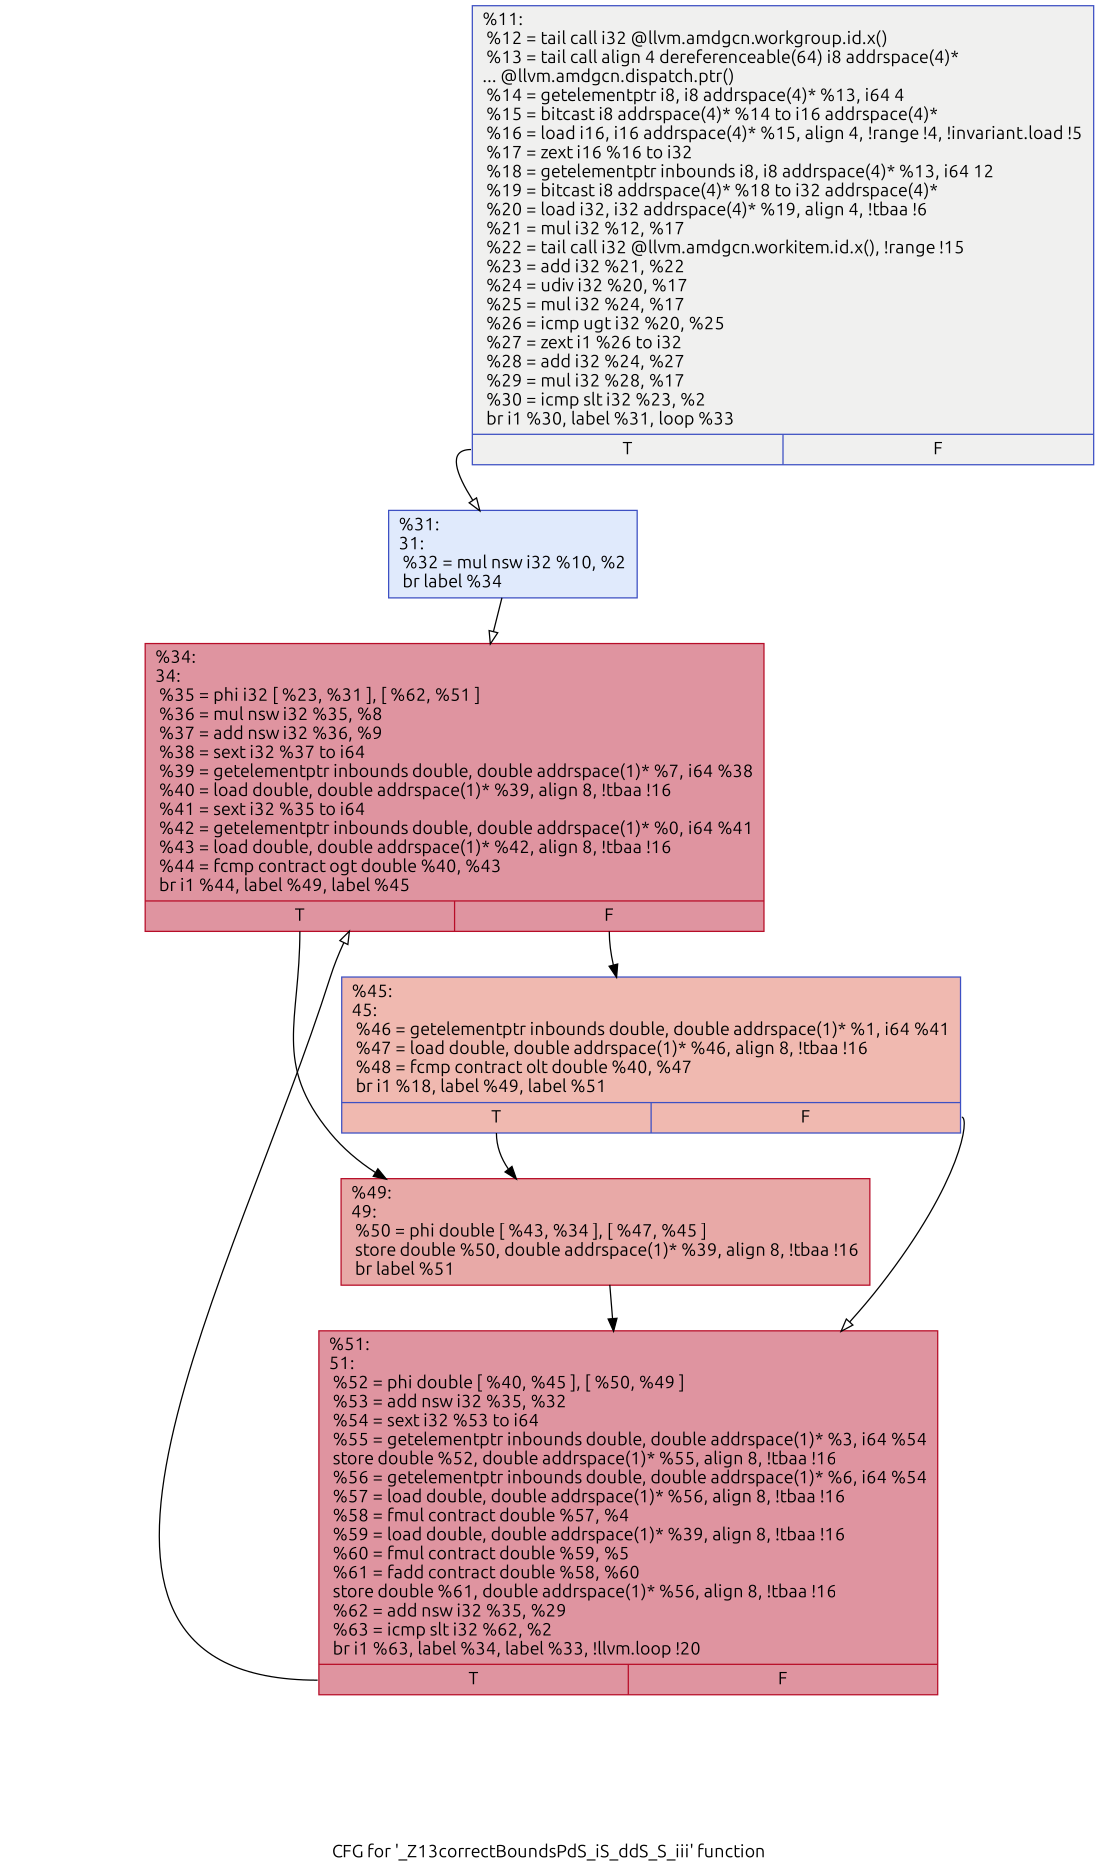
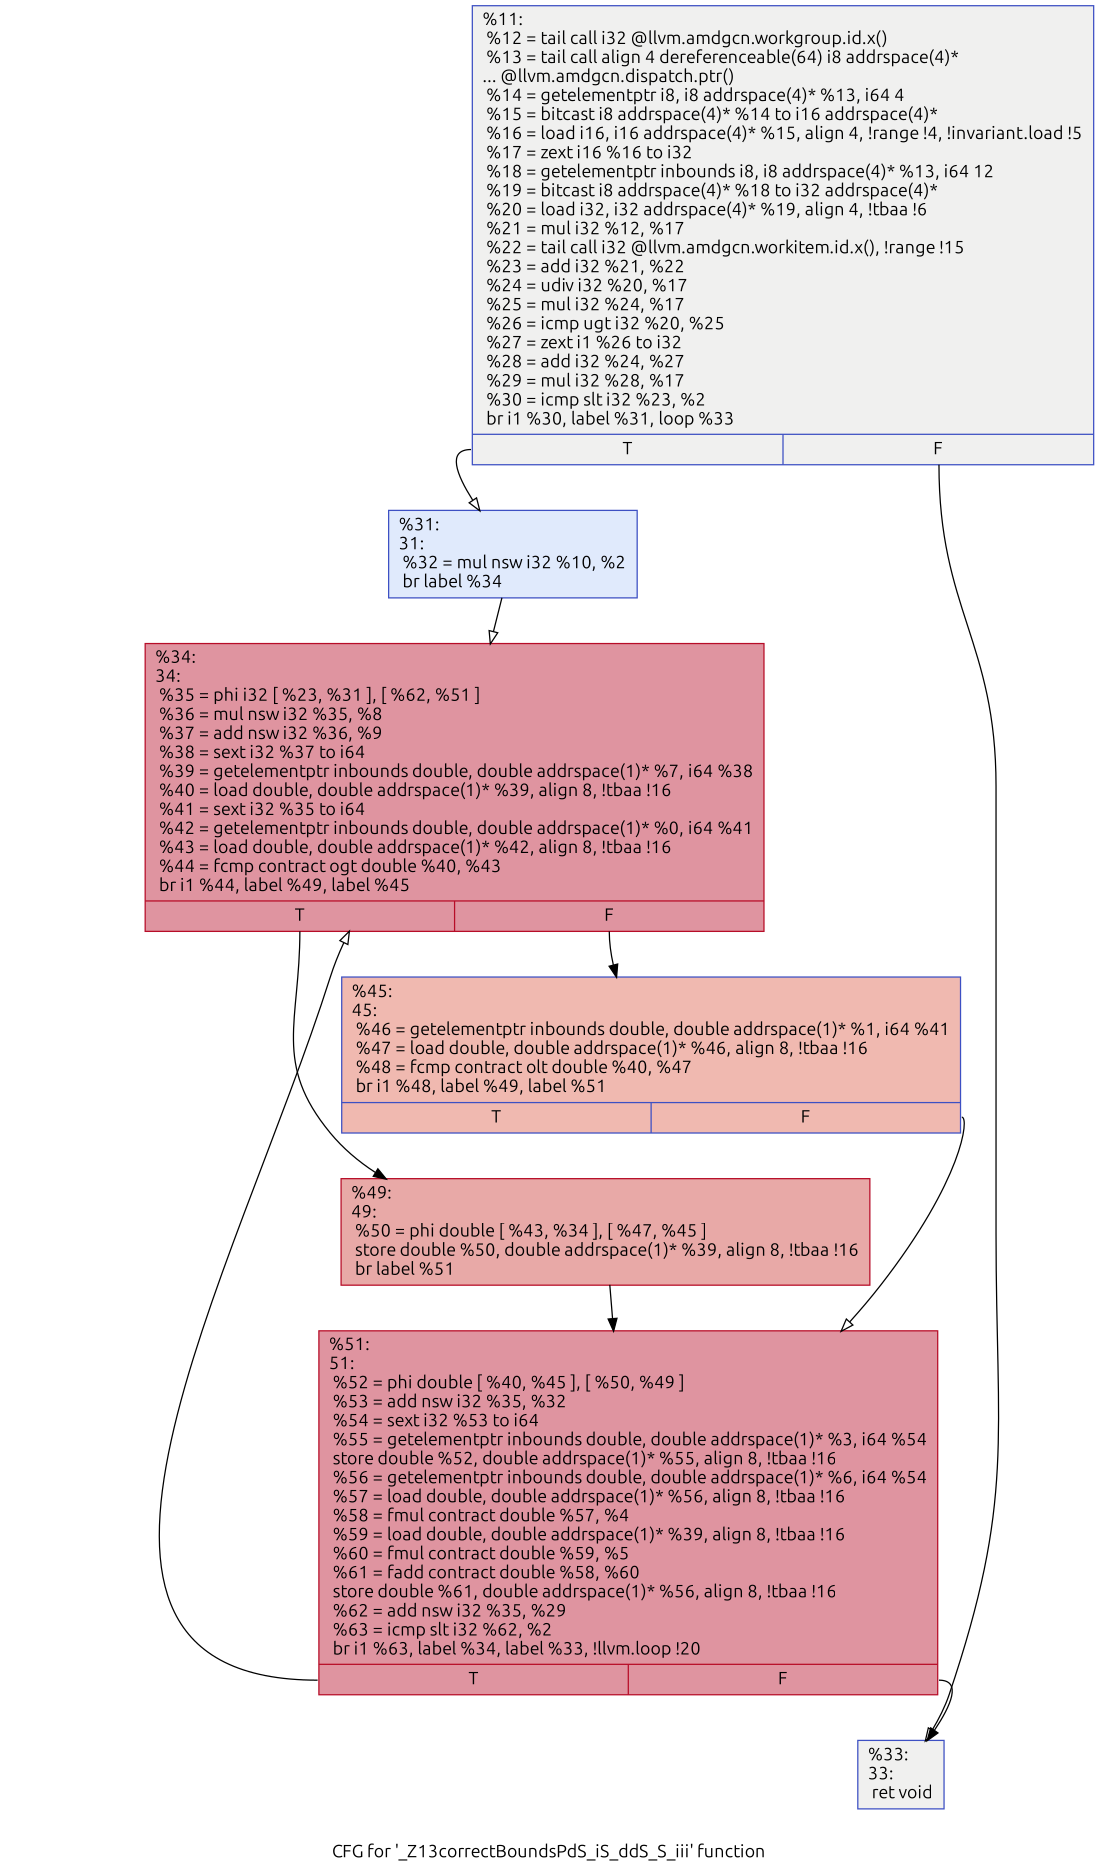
  digraph {
    fontname=Ubuntu
    label="CFG for '_Z13correctBoundsPdS_iS_ddS_S_iii' function"
    node [color="#3d50c3ff" fillcolor="#dedcdb70" fontname=Ubuntu shape=record style=filled]
    edge [arrowhead=onormal fontname=Ubuntu tailport=s0]
    n1 [label="{%11:\l  %12 = tail call i32 @llvm.amdgcn.workgroup.id.x()\l  %13 = tail call align 4 dereferenceable(64) i8 addrspace(4)*\l... @llvm.amdgcn.dispatch.ptr()\l  %14 = getelementptr i8, i8 addrspace(4)* %13, i64 4\l  %15 = bitcast i8 addrspace(4)* %14 to i16 addrspace(4)*\l  %16 = load i16, i16 addrspace(4)* %15, align 4, !range !4, !invariant.load !5\l  %17 = zext i16 %16 to i32\l  %18 = getelementptr inbounds i8, i8 addrspace(4)* %13, i64 12\l  %19 = bitcast i8 addrspace(4)* %18 to i32 addrspace(4)*\l  %20 = load i32, i32 addrspace(4)* %19, align 4, !tbaa !6\l  %21 = mul i32 %12, %17\l  %22 = tail call i32 @llvm.amdgcn.workitem.id.x(), !range !15\l  %23 = add i32 %21, %22\l  %24 = udiv i32 %20, %17\l  %25 = mul i32 %24, %17\l  %26 = icmp ugt i32 %20, %25\l  %27 = zext i1 %26 to i32\l  %28 = add i32 %24, %27\l  %29 = mul i32 %28, %17\l  %30 = icmp slt i32 %23, %2\l  br i1 %30, label %31, loop %33\l|{<s0>T|<s1>F}}"]
    n2 [fillcolor="#b9d0f970" label="{%31:\l31:                                               \l  %32 = mul nsw i32 %10, %2\l  br label %34\l}"]
+   n3 [label="{%33:\l33:                                               \l  ret void\l}"]
    n4 [color="#b70d28ff" fillcolor="#b70d2870" label="{%34:\l34:                                               \l  %35 = phi i32 [ %23, %31 ], [ %62, %51 ]\l  %36 = mul nsw i32 %35, %8\l  %37 = add nsw i32 %36, %9\l  %38 = sext i32 %37 to i64\l  %39 = getelementptr inbounds double, double addrspace(1)* %7, i64 %38\l  %40 = load double, double addrspace(1)* %39, align 8, !tbaa !16\l  %41 = sext i32 %35 to i64\l  %42 = getelementptr inbounds double, double addrspace(1)* %0, i64 %41\l  %43 = load double, double addrspace(1)* %42, align 8, !tbaa !16\l  %44 = fcmp contract ogt double %40, %43\l  br i1 %44, label %49, label %45\l|{<s0>T|<s1>F}}"]
    n5 [color="#b70d28ff" fillcolor="#ca3b3770" label="{%49:\l49:                                               \l  %50 = phi double [ %43, %34 ], [ %47, %45 ]\l  store double %50, double addrspace(1)* %39, align 8, !tbaa !16\l  br label %51\l}"]
-   n6 [fillcolor="#de614d70" label="{%45:\l45:                                               \l  %46 = getelementptr inbounds double, double addrspace(1)* %1, i64 %41\l  %47 = load double, double addrspace(1)* %46, align 8, !tbaa !16\l  %48 = fcmp contract olt double %40, %47\l  br i1 %18, label %49, label %51\l|{<s0>T|<s1>F}}"]
+   n6 [fillcolor="#de614d70" label="{%45:\l45:                                               \l  %46 = getelementptr inbounds double, double addrspace(1)* %1, i64 %41\l  %47 = load double, double addrspace(1)* %46, align 8, !tbaa !16\l  %48 = fcmp contract olt double %40, %47\l  br i1 %48, label %49, label %51\l|{<s0>T|<s1>F}}"]
    n7 [color="#b70d28ff" fillcolor="#b70d2870" label="{%51:\l51:                                               \l  %52 = phi double [ %40, %45 ], [ %50, %49 ]\l  %53 = add nsw i32 %35, %32\l  %54 = sext i32 %53 to i64\l  %55 = getelementptr inbounds double, double addrspace(1)* %3, i64 %54\l  store double %52, double addrspace(1)* %55, align 8, !tbaa !16\l  %56 = getelementptr inbounds double, double addrspace(1)* %6, i64 %54\l  %57 = load double, double addrspace(1)* %56, align 8, !tbaa !16\l  %58 = fmul contract double %57, %4\l  %59 = load double, double addrspace(1)* %39, align 8, !tbaa !16\l  %60 = fmul contract double %59, %5\l  %61 = fadd contract double %58, %60\l  store double %61, double addrspace(1)* %56, align 8, !tbaa !16\l  %62 = add nsw i32 %35, %29\l  %63 = icmp slt i32 %62, %2\l  br i1 %63, label %34, label %33, !llvm.loop !20\l|{<s0>T|<s1>F}}"]
    n1 -> n2
+   n1 -> n3 [tailport=s1]
    n2 -> n4
    n4 -> n5 [arrowhead=normal]
    n4 -> n6 [arrowhead=normal tailport=s1]
    n5 -> n7 [arrowhead=normal]
-   n6 -> n5 [arrowhead=normal]
    n6 -> n7 [tailport=s1]
+   n7 -> n3 [arrowhead=normal tailport=s1]
    n7 -> n4
  }
